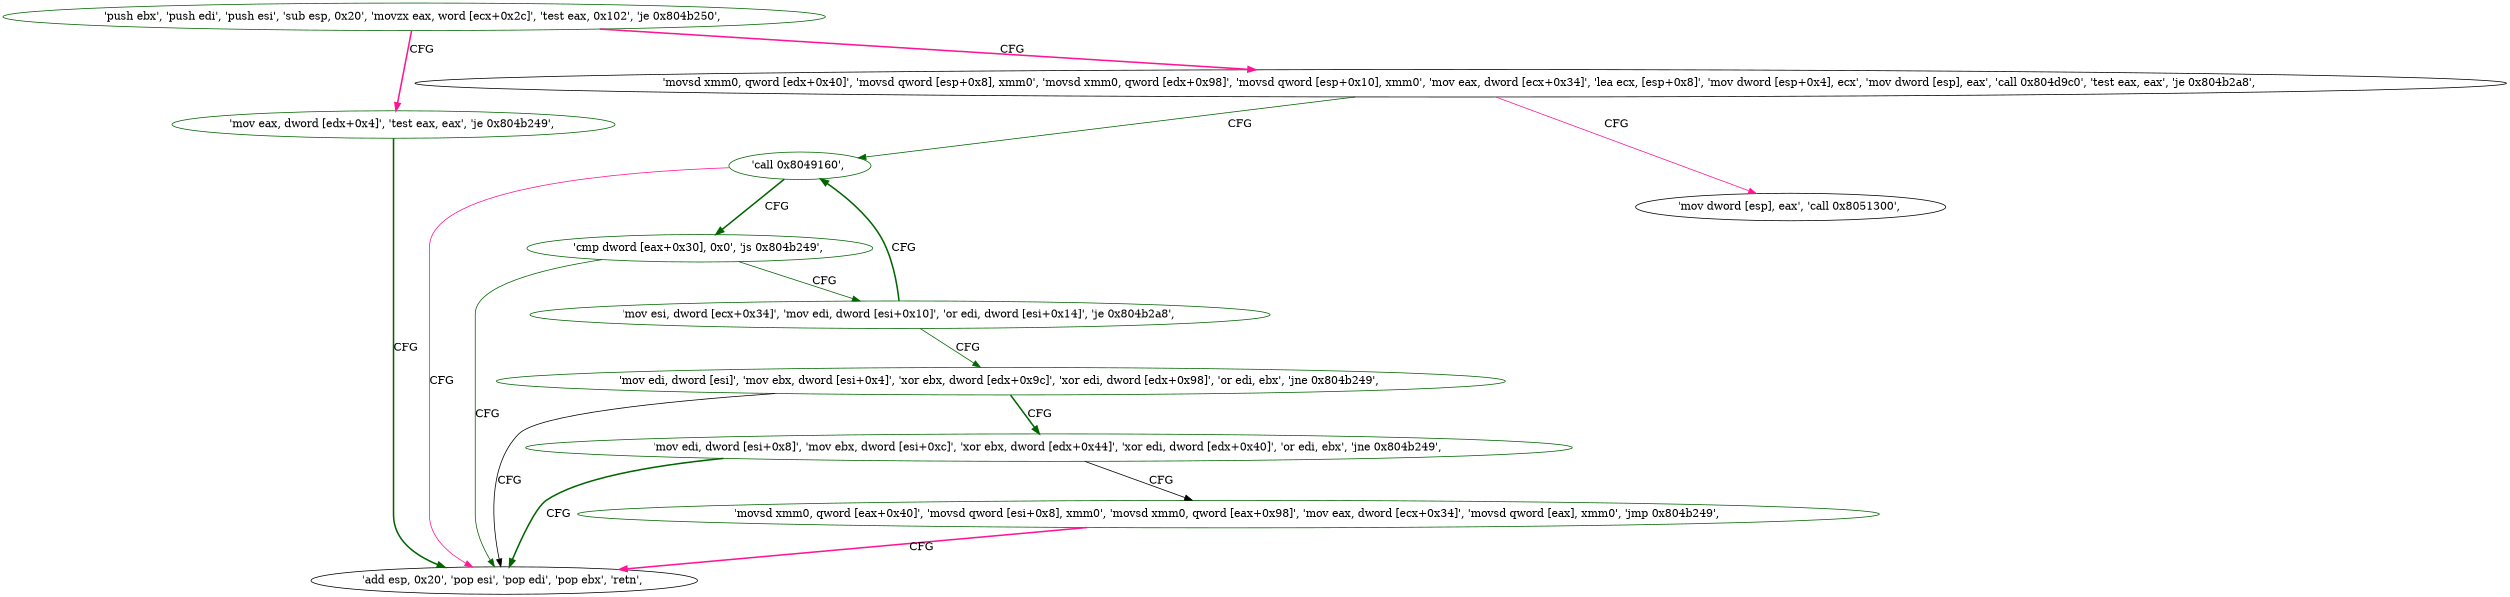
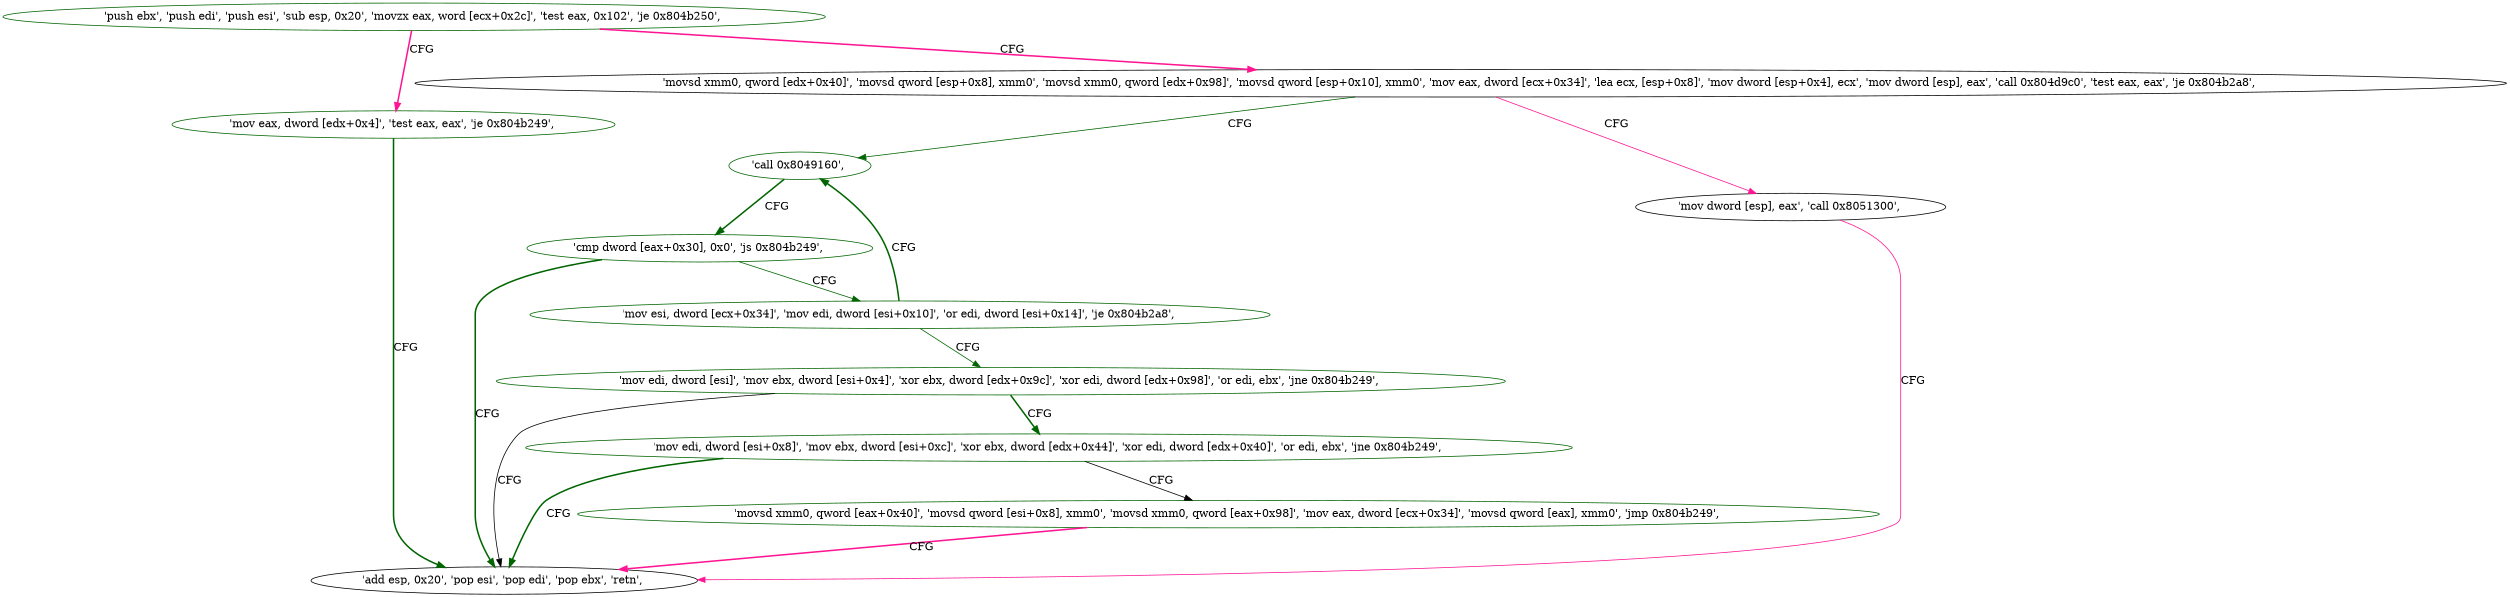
  digraph {
    node [color=darkgreen]
    edge [color=darkgreen style=bold]
    n1 [label="'push ebx', 'push edi', 'push esi', 'sub esp, 0x20', 'movzx eax, word [ecx+0x2c]', 'test eax, 0x102', 'je 0x804b250', "]
    n2 [label="'mov eax, dword [edx+0x4]', 'test eax, eax', 'je 0x804b249', "]
    n3 [color=black label="'movsd xmm0, qword [edx+0x40]', 'movsd qword [esp+0x8], xmm0', 'movsd xmm0, qword [edx+0x98]', 'movsd qword [esp+0x10], xmm0', 'mov eax, dword [ecx+0x34]', 'lea ecx, [esp+0x8]', 'mov dword [esp+0x4], ecx', 'mov dword [esp], eax', 'call 0x804d9c0', 'test eax, eax', 'je 0x804b2a8', "]
    n4 [color=black label="'add esp, 0x20', 'pop esi', 'pop edi', 'pop ebx', 'retn', "]
    n5 [label="'call 0x8049160', "]
    n6 [color=black label="'mov dword [esp], eax', 'call 0x8051300', "]
    n7 [label="'cmp dword [eax+0x30], 0x0', 'js 0x804b249', "]
    n8 [label="'mov esi, dword [ecx+0x34]', 'mov edi, dword [esi+0x10]', 'or edi, dword [esi+0x14]', 'je 0x804b2a8', "]
    n9 [label="'mov edi, dword [esi]', 'mov ebx, dword [esi+0x4]', 'xor ebx, dword [edx+0x9c]', 'xor edi, dword [edx+0x98]', 'or edi, ebx', 'jne 0x804b249', "]
    n10 [label="'mov edi, dword [esi+0x8]', 'mov ebx, dword [esi+0xc]', 'xor ebx, dword [edx+0x44]', 'xor edi, dword [edx+0x40]', 'or edi, ebx', 'jne 0x804b249', "]
    n11 [label="'movsd xmm0, qword [eax+0x40]', 'movsd qword [esi+0x8], xmm0', 'movsd xmm0, qword [eax+0x98]', 'mov eax, dword [ecx+0x34]', 'movsd qword [eax], xmm0', 'jmp 0x804b249', "]
    n1 -> n2 [color=deeppink label=CFG]
    n1 -> n3 [color=deeppink label=CFG]
    n2 -> n4 [label=CFG]
    n3 -> n5 [label=CFG style=solid]
    n3 -> n6 [color=deeppink label=CFG style=solid]
    n5 -> n7 [label=CFG]
-   n5 -> n4 [color=deeppink label=CFG style=solid]
-   n7 -> n4 [label=CFG style=solid]
+   n6 -> n4 [color=deeppink label=CFG style=solid]
+   n7 -> n4 [label=CFG]
    n7 -> n8 [label=CFG style=solid]
    n8 -> n5 [label=CFG]
    n8 -> n9 [label=CFG style=solid]
    n9 -> n4 [color=black label=CFG style=solid]
    n9 -> n10 [label=CFG]
    n10 -> n4 [label=CFG]
    n10 -> n11 [color=black label=CFG style=solid]
    n11 -> n4 [color=deeppink label=CFG]
  }
